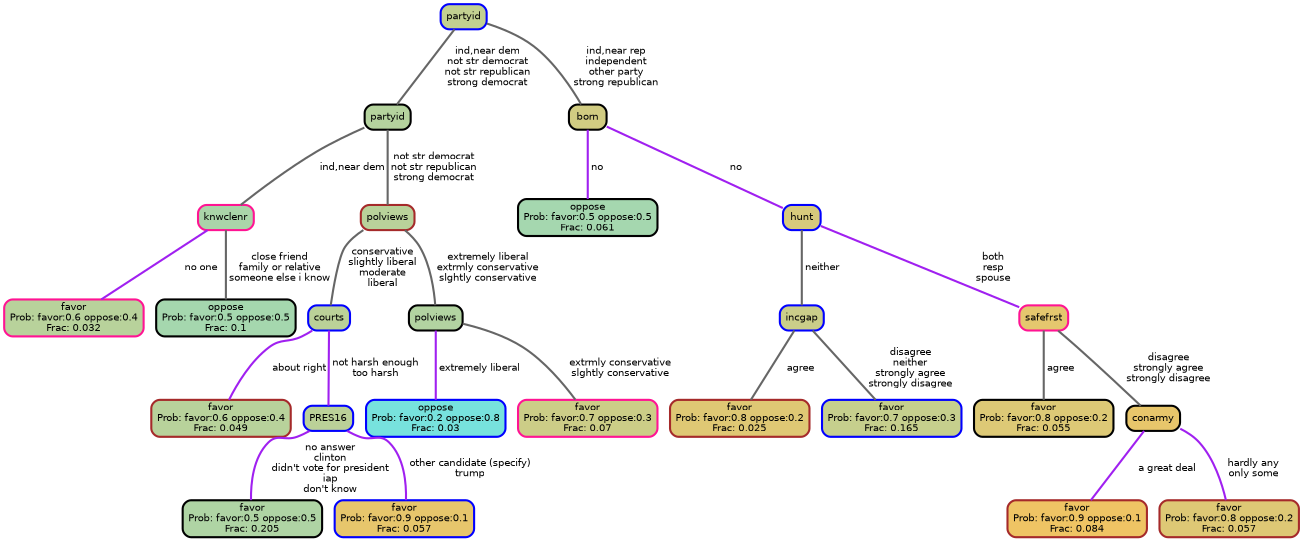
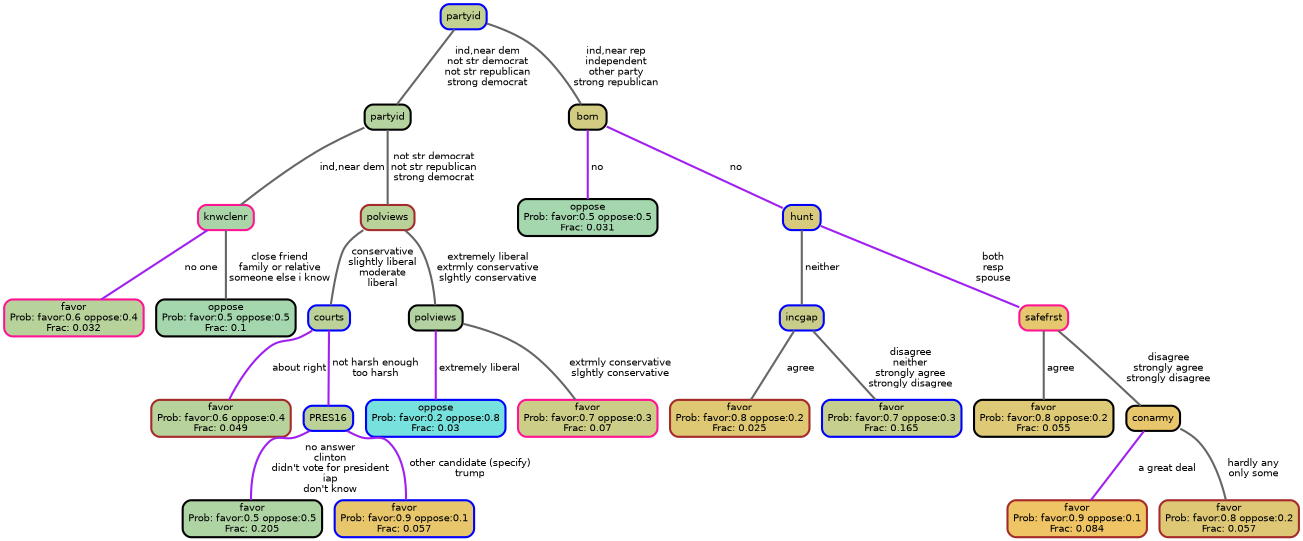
  graph {
    ranksep="0 equally"
    splines=straight
    node [color=black fillcolor="#b8d29b" fontcolor=black fontname=helvetica penwidth=3 shape=box style="filled, rounded"]
    edge [color=gray40 fontname=helvetica penwidth=3]
    n1 [color=deeppink label="favor\nProb: favor:0.6 oppose:0.4\nFrac: 0.032"]
    n2 [color=deeppink fillcolor="#aad5a9" label=knwclenr]
    n3 [fillcolor="#a5d7ae" label="oppose\nProb: favor:0.5 oppose:0.5\nFrac: 0.1"]
    n4 [fillcolor="#b5d39e" label=partyid]
    n5 [color=brown fillcolor="#b9d29a" label=polviews]
    n6 [color=blue fillcolor="#bbd198" label=courts]
    n7 [fillcolor="#b2d3a1" label=polviews]
    n8 [color=brown label="favor\nProb: favor:0.6 oppose:0.4\nFrac: 0.049"]
    n9 [color=blue fillcolor="#bbd198" label=PRES16]
    n10 [fillcolor="#afd4a4" label="favor\nProb: favor:0.5 oppose:0.5\nFrac: 0.205"]
    n11 [color=blue fillcolor="#e7c66c" label="favor\nProb: favor:0.9 oppose:0.1\nFrac: 0.057"]
    n12 [color=blue fillcolor="#77e2dd" label="oppose\nProb: favor:0.2 oppose:0.8\nFrac: 0.03"]
    n13 [color=deeppink fillcolor="#cccd87" label="favor\nProb: favor:0.7 oppose:0.3\nFrac: 0.07"]
    n14 [color=blue fillcolor="#c2d091" label=partyid]
    n15 [fillcolor="#d1cc82" label=born]
-   n16 [fillcolor="#a5d7af" label="oppose\nProb: favor:0.5 oppose:0.5\nFrac: 0.061"]
+   n16 [fillcolor="#a5d7af" label="oppose\nProb: favor:0.5 oppose:0.5\nFrac: 0.031"]
    n17 [color=blue fillcolor="#d7ca7c" label=hunt]
    n18 [color=blue fillcolor="#cacd89" label=incgap]
    n19 [color=deeppink fillcolor="#e5c76e" label=safefrst]
    n20 [color=brown fillcolor="#dfc874" label="favor\nProb: favor:0.8 oppose:0.2\nFrac: 0.025"]
    n21 [color=blue fillcolor="#c6cf8d" label="favor\nProb: favor:0.7 oppose:0.3\nFrac: 0.165"]
    n22 [fillcolor="#ddc976" label="favor\nProb: favor:0.8 oppose:0.2\nFrac: 0.055"]
    n23 [fillcolor="#e8c66b" label=conarmy]
    n24 [color=brown fillcolor="#efc464" label="favor\nProb: favor:0.9 oppose:0.1\nFrac: 0.084"]
    n25 [color=brown fillcolor="#dec875" label="favor\nProb: favor:0.8 oppose:0.2\nFrac: 0.057"]
    subgraph sub_1 {
      rank=same
    }
    n2 -- n1 [color=purple label=" no one"]
    n2 -- n3 [label=" close friend\n family or relative\n someone else i know"]
    n4 -- n2 [label=" ind,near dem"]
    n4 -- n5 [label=" not str democrat\n not str republican\n strong democrat"]
    n5 -- n6 [label=" conservative\n slightly liberal\n moderate\n liberal"]
    n5 -- n7 [label=" extremely liberal\n extrmly conservative\n slghtly conservative"]
    n6 -- n8 [color=purple label=" about right"]
    n6 -- n9 [color=purple label=" not harsh enough\n too harsh"]
    n7 -- n12 [color=purple label=" extremely liberal"]
    n7 -- n13 [label=" extrmly conservative\n slghtly conservative"]
    n9 -- n10 [color=purple label=" no answer\n clinton\n didn't vote for president\n iap\n don't know"]
    n9 -- n11 [color=purple label=" other candidate (specify)\n trump"]
    n14 -- n4 [label=" ind,near dem\n not str democrat\n not str republican\n strong democrat"]
    n14 -- n15 [label=" ind,near rep\n independent\n other party\n strong republican"]
    n15 -- n16 [color=purple label=" no"]
    n15 -- n17 [color=purple label=" no"]
    n17 -- n18 [label=" neither"]
    n17 -- n19 [color=purple label=" both\n resp\n spouse"]
    n18 -- n20 [label=" agree"]
    n18 -- n21 [label=" disagree\n neither\n strongly agree\n strongly disagree"]
    n19 -- n22 [label=" agree"]
    n19 -- n23 [label=" disagree\n strongly agree\n strongly disagree"]
    n23 -- n24 [color=purple label=" a great deal"]
-   n23 -- n25 [color=purple label=" hardly any\n only some"]
+   n23 -- n25 [label=" hardly any\n only some"]
  }
